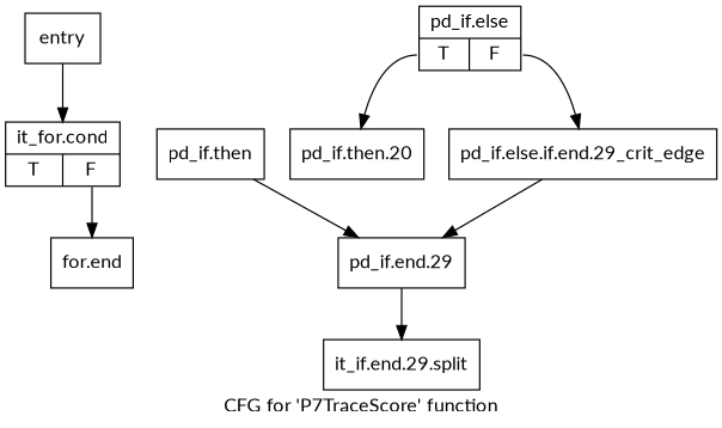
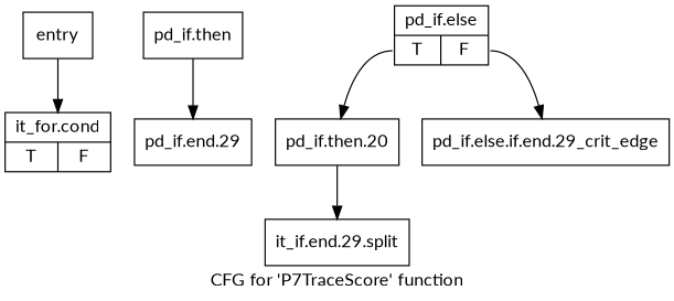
  digraph {
    fontname=Lato
    label="CFG for 'P7TraceScore' function"
    node [fontname=Lato shape=record]
    edge [fontname=Lato]
    n1 [label="{entry}"]
    n2 [label="{it_for.cond|{<s0>T|<s1>F}}"]
-   n3 [label="{for.end}"]
    n4 [label="{pd_if.then}"]
    n5 [label="{pd_if.end.29}"]
    n6 [label="{pd_if.else|{<s0>T|<s1>F}}"]
    n7 [label="{pd_if.then.20}"]
    n8 [label="{pd_if.else.if.end.29_crit_edge}"]
    n9 [label="{it_if.end.29.split}"]
    n1 -> n2
-   n2 -> n3 [tailport=s1]
    n4 -> n5
-   n5 -> n9
+   n7 -> n9
    n6 -> n7 [tailport=s0]
    n6 -> n8 [tailport=s1]
-   n8 -> n5
  }
